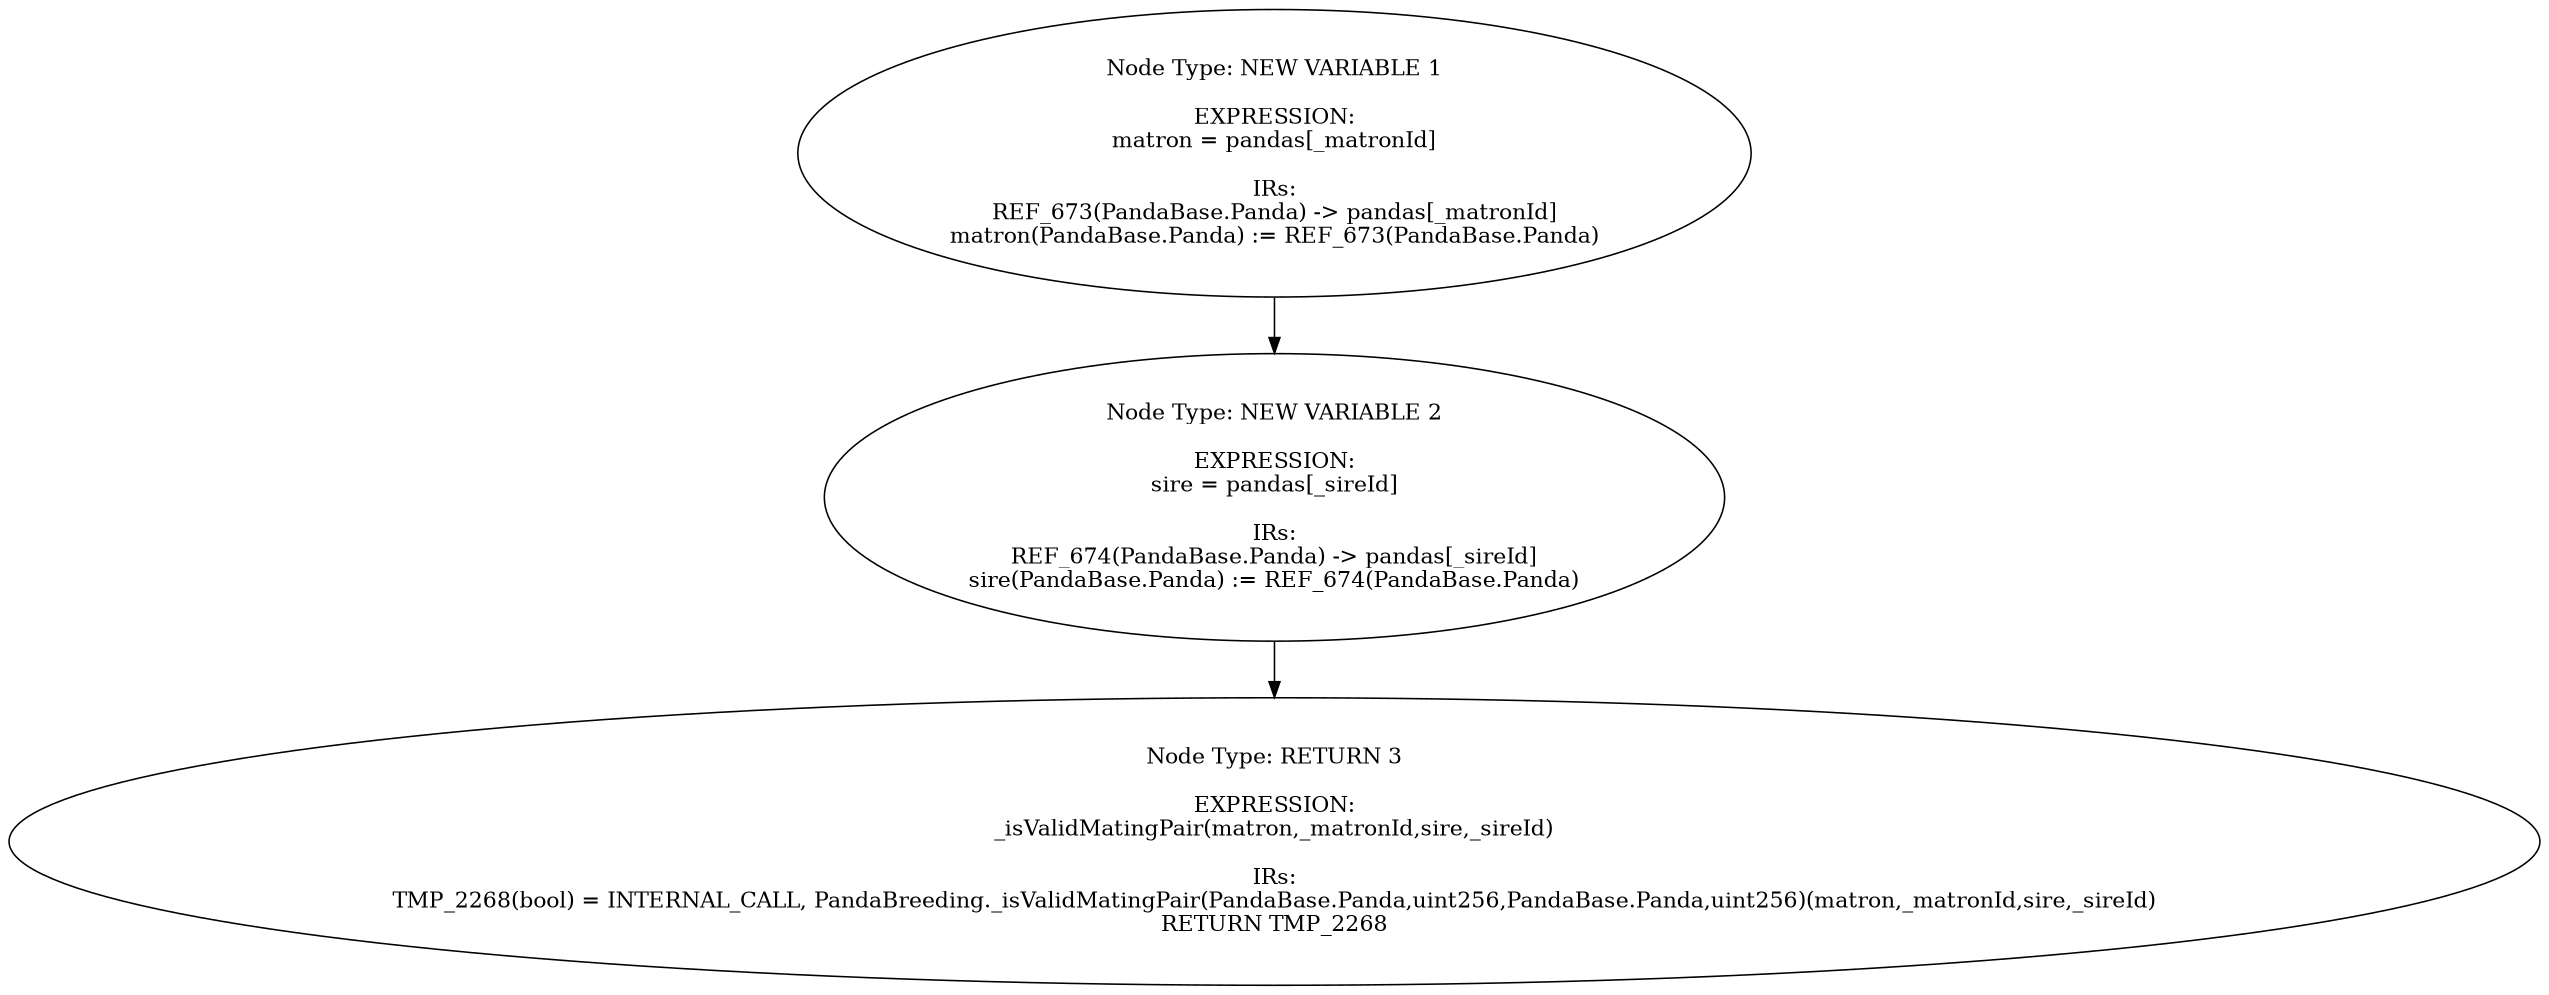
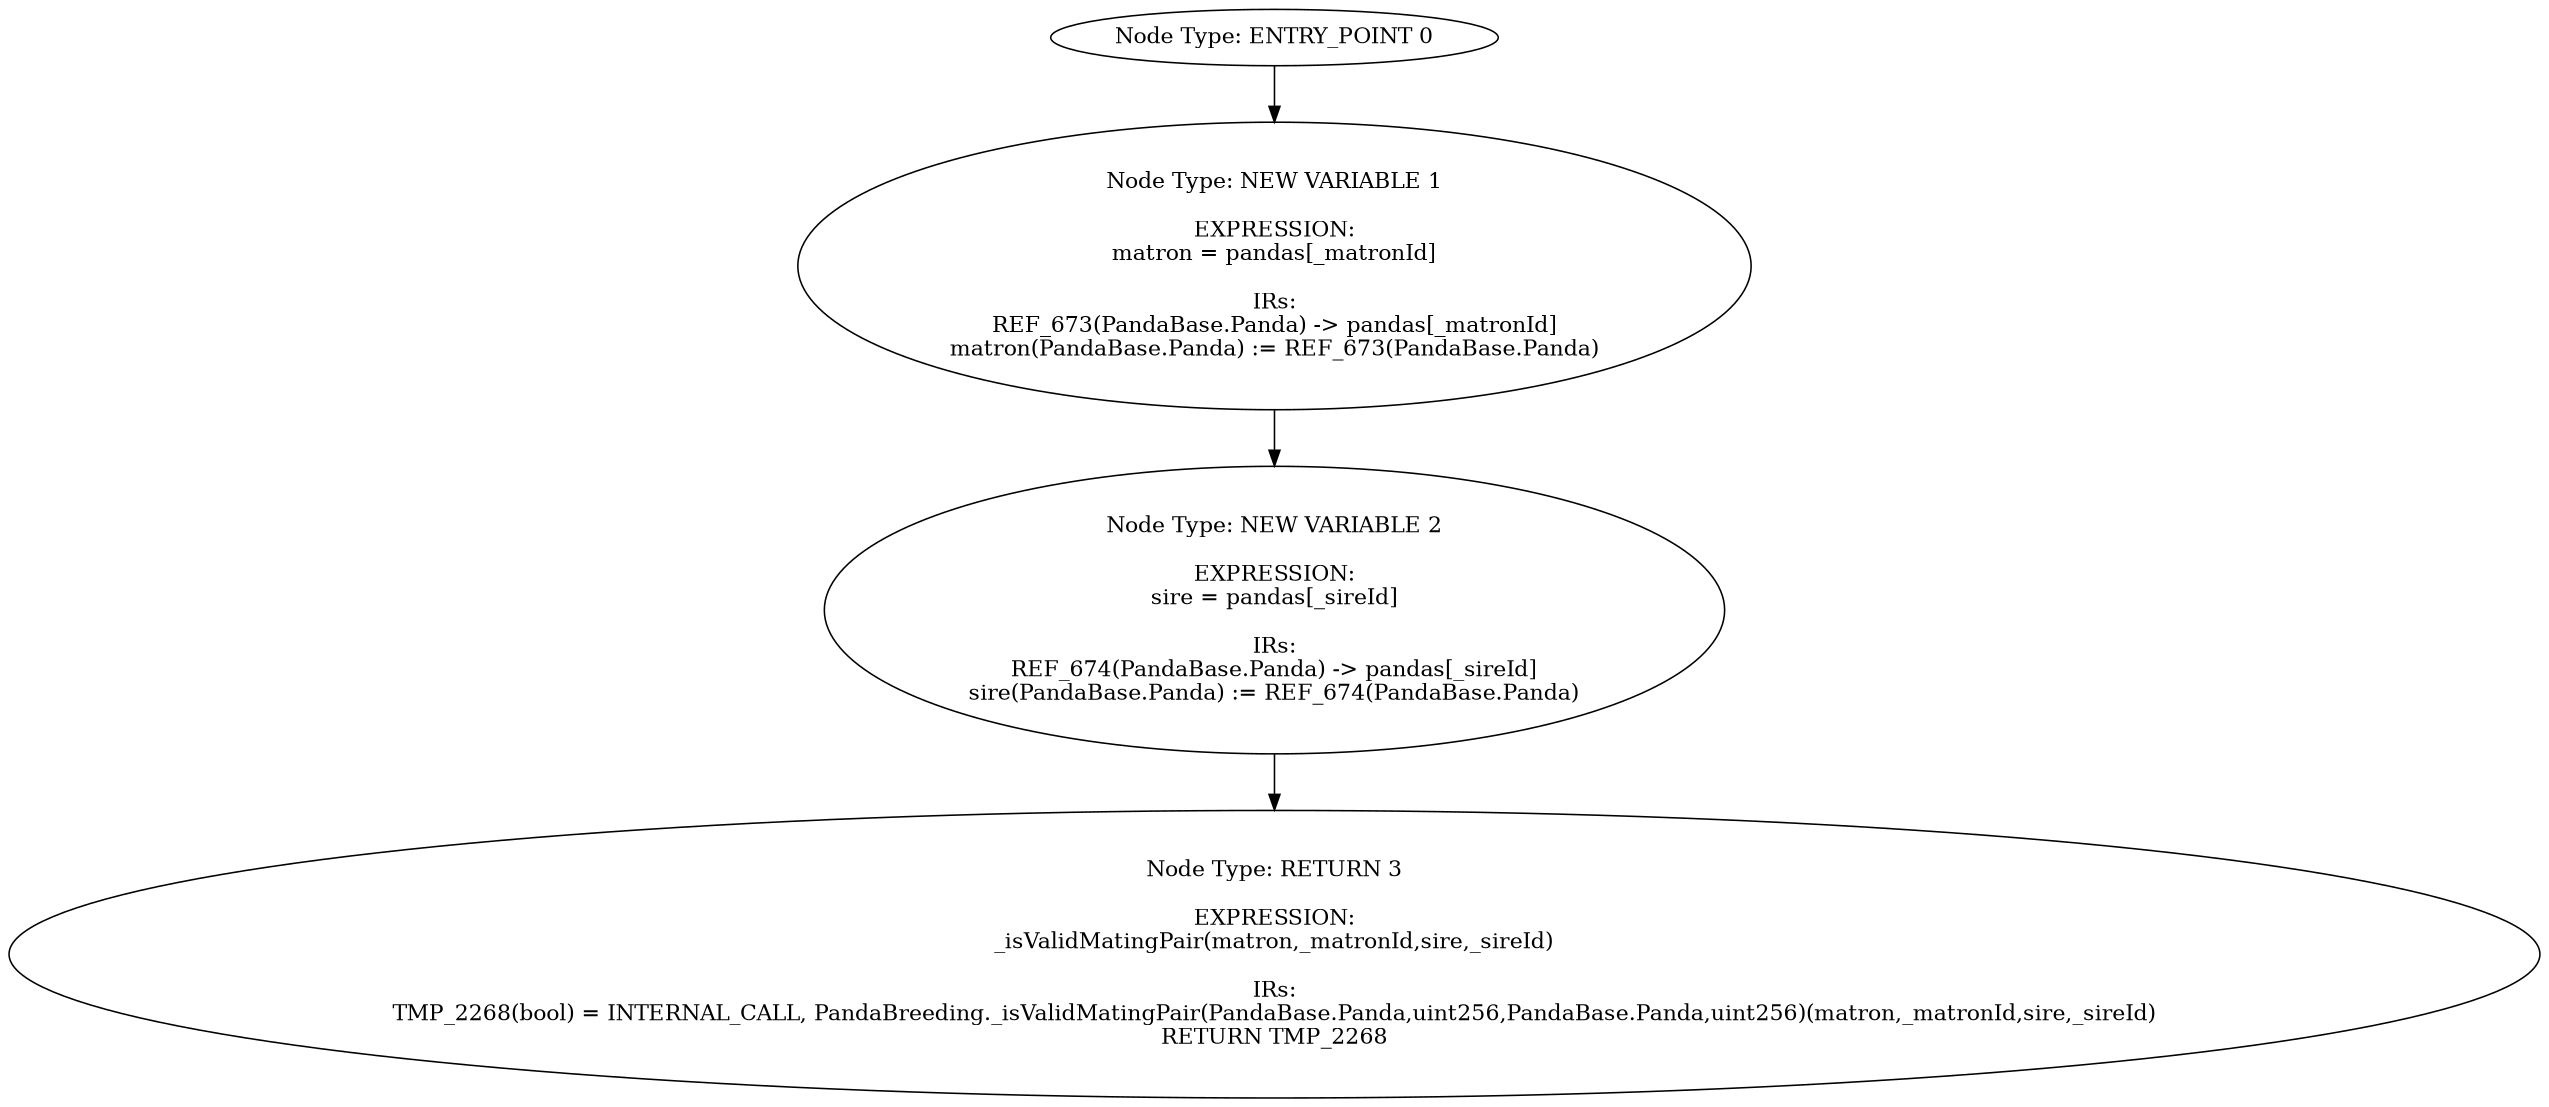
  digraph {
+   n1 [label="Node Type: ENTRY_POINT 0\n"]
    n2 [label="Node Type: NEW VARIABLE 1\n\nEXPRESSION:\nmatron = pandas[_matronId]\n\nIRs:\nREF_673(PandaBase.Panda) -> pandas[_matronId]\nmatron(PandaBase.Panda) := REF_673(PandaBase.Panda)"]
    n3 [label="Node Type: NEW VARIABLE 2\n\nEXPRESSION:\nsire = pandas[_sireId]\n\nIRs:\nREF_674(PandaBase.Panda) -> pandas[_sireId]\nsire(PandaBase.Panda) := REF_674(PandaBase.Panda)"]
    n4 [label="Node Type: RETURN 3\n\nEXPRESSION:\n_isValidMatingPair(matron,_matronId,sire,_sireId)\n\nIRs:\nTMP_2268(bool) = INTERNAL_CALL, PandaBreeding._isValidMatingPair(PandaBase.Panda,uint256,PandaBase.Panda,uint256)(matron,_matronId,sire,_sireId)\nRETURN TMP_2268"]
+   n1 -> n2
    n2 -> n3
    n3 -> n4
  }
